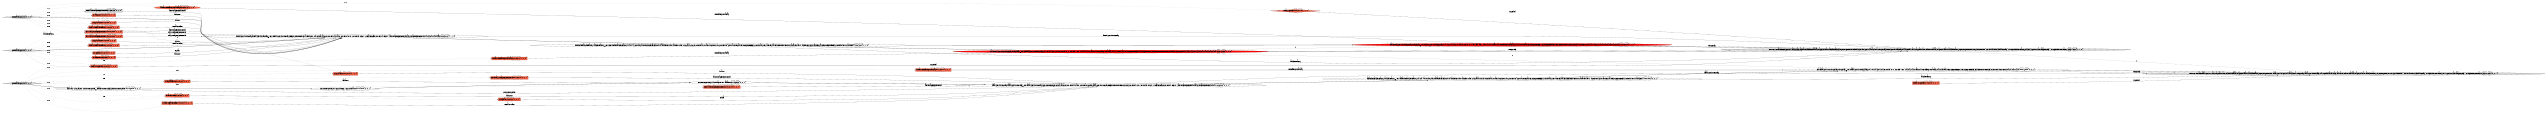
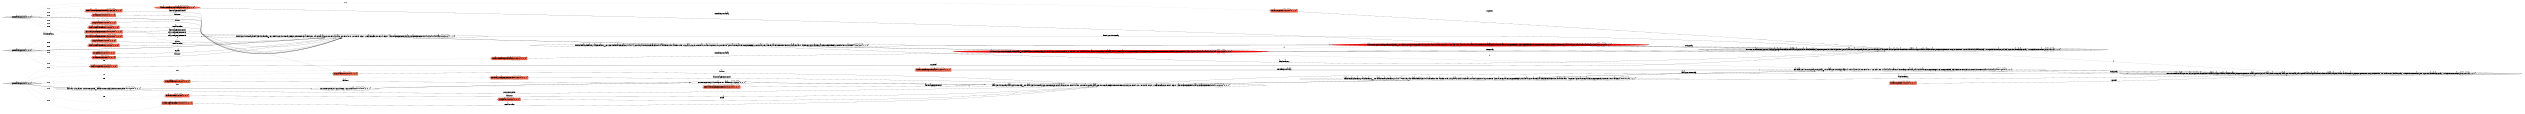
  digraph {
    rankdir=LR
    node [fillcolor=tomato shape=box style=filled]
    edge [style=solid]
    n1 [label="int taskCount@@@2@@@['0', '1', '0']"]
    n2 [fillcolor=white label="KinesisSupervisorIOConfig kinesisSupervisorIOConfig = new KinesisSupervisorIOConfig(STREAM,INPUT_FORMAT,\"awsEndpoint\",null,replicas,taskCount,new Period(duration),new Period(\"P1D\"),new Period(\"PT30S\"),useEarliestOffset,new Period(\"PT30M\"),lateMessageRejectionPeriod,earlyMessageRejectionPeriod,null,null,null,null,null,false)@@@3@@@['1', '1', '0']" shape=ellipse]
    n3 [fillcolor=white label="KinesisIndexTaskClientFactory taskClientFactory = new KinesisIndexTaskClientFactory(null,null){@Override public KinesisIndexTaskClient build(TaskInfoProvider taskInfoProvider,String dataSource,int numThreads,Duration httpTimeout,long numRetries){Assert.assertEquals(TEST_CHAT_THREADS,numThreads)Assert.assertEquals(TEST_HTTP_TIMEOUT.toStandardDuration(),httpTimeout)Assert.assertEquals(TEST_CHAT_RETRIES,numRetries)return taskClient}}@@@4@@@['1', '1', '0']" shape=ellipse]
    n4 [fillcolor=lightgray label="return new TestableKinesisSupervisor(taskStorage,taskMaster,indexerMetadataStorageCoordinator,taskClientFactory,OBJECT_MAPPER,new KinesisSupervisorSpec(null,dataSchema,tuningConfig,kinesisSupervisorIOConfig,null,suspended,taskStorage,taskMaster,indexerMetadataStorageCoordinator,taskClientFactory,OBJECT_MAPPER,new NoopServiceEmitter(),new DruidMonitorSchedulerConfig(),rowIngestionMetersFactory,null,new SupervisorStateManagerConfig()),rowIngestionMetersFactory)@@@14@@@['1', '1', '0']" shape=ellipse]
    n5 [fillcolor=red label="final KinesisSupervisorTuningConfig tuningConfig = new KinesisSupervisorTuningConfig(null,1000,null,50000,null,new Period(\"P1Y\"),new File(\"/test\"),null,null,null,true,false,null,resetOffsetAutomatically,null,null,numThreads,TEST_CHAT_THREADS,TEST_CHAT_RETRIES,TEST_HTTP_TIMEOUT,TEST_SHUTDOWN_TIMEOUT,null,null,null,5000,null,null,null,null,null,null,null,null)@@@13@@@['1', '0', '0']" shape=ellipse]
    n6 [fillcolor=red label="final KinesisSupervisorTuningConfig tuningConfig = new KinesisSupervisorTuningConfig(null,1000,null,null,50000,null,new Period(\"P1Y\"),new File(\"/test\"),null,null,null,true,false,null,resetOffsetAutomatically,null,null,numThreads,TEST_CHAT_THREADS,TEST_CHAT_RETRIES,TEST_HTTP_TIMEOUT,TEST_SHUTDOWN_TIMEOUT,null,null,null,5000,null,null,null,null,null,null,null,null)@@@13@@@['0', '1', '0']" shape=ellipse]
    n7 [fillcolor=lightgray label="return new TestableKafkaSupervisor(taskStorage,taskMaster,indexerMetadataStorageCoordinator,taskClientFactory,OBJECT_MAPPER,new KafkaSupervisorSpec(null,dataSchema,tuningConfig,kafkaSupervisorIOConfig,null,suspended,taskStorage,taskMaster,indexerMetadataStorageCoordinator,taskClientFactory,OBJECT_MAPPER,new NoopServiceEmitter(),new DruidMonitorSchedulerConfig(),rowIngestionMetersFactory,new SupervisorStateManagerConfig()),rowIngestionMetersFactory)@@@17@@@['0', '0', '1']" shape=ellipse]
    n8 [fillcolor=white label="final KafkaSupervisorTuningConfig tuningConfig = new KafkaSupervisorTuningConfig(null,1000,null,50000,null,new Period(\"P1Y\"),new File(\"/test\"),null,null,null,true,false,null,resetOffsetAutomatically,null,numThreads,TEST_CHAT_THREADS,TEST_CHAT_RETRIES,TEST_HTTP_TIMEOUT,TEST_SHUTDOWN_TIMEOUT,null,null,null,null,null)@@@16@@@['0', '0', '1']" shape=ellipse]
    n9 [fillcolor=white label="final Map<String,Object> consumerProperties = KafkaConsumerConfigs.getConsumerProperties()@@@3@@@['0', '0', '1']" shape=ellipse]
    n10 [fillcolor=white label="consumerProperties.put(\"myCustomKey\",\"myCustomValue\")@@@4@@@['0', '0', '1']" shape=ellipse]
    n11 [fillcolor=white label="KafkaSupervisorIOConfig kafkaSupervisorIOConfig = new KafkaSupervisorIOConfig(topic,INPUT_FORMAT,replicas,taskCount,new Period(duration),consumerProperties,KafkaSupervisorIOConfig.DEFAULT_POLL_TIMEOUT_MILLIS,new Period(\"P1D\"),new Period(\"PT30S\"),useEarliestOffset,new Period(\"PT30M\"),lateMessageRejectionPeriod,earlyMessageRejectionPeriod,null)@@@6@@@['0', '0', '1']" shape=ellipse]
    n12 [fillcolor=white label="consumerProperties.put(\"bootstrap.servers\",kafkaHost)@@@5@@@['0', '0', '1']" shape=ellipse]
    n13 [fillcolor=white label="KafkaIndexTaskClientFactory taskClientFactory = new KafkaIndexTaskClientFactory(null,null){@Override public KafkaIndexTaskClient build(TaskInfoProvider taskInfoProvider,String dataSource,int numThreads,Duration httpTimeout,long numRetries){Assert.assertEquals(TEST_CHAT_THREADS,numThreads)Assert.assertEquals(TEST_HTTP_TIMEOUT.toStandardDuration(),httpTimeout)Assert.assertEquals(TEST_CHAT_RETRIES,numRetries)return taskClient}}@@@7@@@['0', '0', '1']" shape=ellipse]
    n14 [label="boolean suspended@@@2@@@['1', '0', '0']"]
    n15 [label="Period earlyMessageRejectionPeriod@@@2@@@['1', '1', '0']"]
    n16 [label="String duration@@@2@@@['0', '0', '1']"]
    n17 [label="Period earlyMessageRejectionPeriod@@@2@@@['0', '0', '1']"]
    n18 [label="Period earlyMessageRejectionPeriod@@@2@@@['1', '0', '0']"]
    n19 [label="String kafkaHost@@@2@@@['0', '0', '1']"]
    n20 [label="String duration@@@2@@@['0', '1', '0']"]
    n21 [label="boolean resetOffsetAutomatically@@@2@@@['0', '0', '1']"]
    n22 [label="boolean useEarliestOffset@@@2@@@['0', '1', '0']"]
-   n23 [label="boolean suspended@@@2@@@['0', '1', '0']" shape=diamond]
+   n23 [label="boolean suspended@@@2@@@['0', '1', '0']"]
    n24 [fillcolor=lightgray label="getTestableSupervisor['0', '1', '0']" shape=diamond]
-   n25 [fillcolor=lightgray label="Period lateMessageRejectionPeriod@@@2@@@['0', '1', '0']"]
+   n25 [label="Period lateMessageRejectionPeriod@@@2@@@['0', '1', '0']"]
    n26 [label="boolean resetOffsetAutomatically@@@2@@@['0', '1', '0']" shape=ellipse]
    n27 [fillcolor=lightgray label="getTestableSupervisor['0', '0', '1']" shape=diamond]
    n28 [label="int taskCount@@@2@@@['0', '0', '1']"]
    n29 [label="int replicas@@@2@@@['0', '0', '1']"]
    n30 [label="Period lateMessageRejectionPeriod@@@2@@@['0', '0', '1']"]
    n31 [label="boolean useEarliestOffset@@@2@@@['0', '0', '1']"]
    n32 [label="boolean suspended@@@2@@@['0', '0', '1']"]
    n33 [label="int replicas@@@2@@@['1', '0', '0']"]
    n34 [fillcolor=lightgray label="getTestableSupervisor['1', '0', '0']" shape=diamond]
    n35 [label="int taskCount@@@2@@@['1', '0', '0']"]
    n36 [label="String duration@@@2@@@['1', '0', '0']"]
    n37 [label="boolean resetOffsetAutomatically@@@2@@@['1', '0', '0']"]
    n38 [label="boolean useEarliestOffset@@@2@@@['1', '0', '0']"]
    n1 -> n2 [label=taskCount]
    n2 -> n3 [style=bold]
    n2 -> n4 [label=kinesisSupervisorIOConfig]
    n3 -> n4 [label=taskClientFactory]
    n3 -> n5 [style=bold]
    n3 -> n6 [style=bold]
    n4 -> n7 [label=0 style=dashed]
    n5 -> n4 [label=tuningConfig]
    n5 -> n4 [style=bold]
    n5 -> n6 [label=0 style=dashed]
    n5 -> n8 [label=0 style=dashed]
    n6 -> n4 [label=tuningConfig]
    n6 -> n4 [style=bold]
    n8 -> n7 [style=bold]
    n8 -> n7 [label=tuningConfig]
    n9 -> n10 [style=bold]
    n9 -> n11 [label=consumerProperties]
    n10 -> n12 [style=bold]
    n11 -> n7 [label=kafkaSupervisorIOConfig]
    n11 -> n13 [style=bold]
    n12 -> n11 [style=bold]
    n13 -> n7 [label=taskClientFactory]
    n13 -> n8 [style=bold]
    n14 -> n4 [label=suspended]
    n15 -> n2 [label=earlyMessageRejectionPeriod]
    n15 -> n2 [label=lateMessageRejectionPeriod]
    n15 -> n16 [label=0 style=dashed]
    n16 -> n11 [label=duration]
    n17 -> n11 [label=earlyMessageRejectionPeriod]
    n18 -> n2 [label=earlyMessageRejectionPeriod]
    n19 -> n12 [label=kafkaHost]
    n20 -> n2 [label=duration]
    n21 -> n8 [label=resetOffsetAutomatically]
    n22 -> n2 [label=useEarliestOffset]
    n23 -> n4 [label=suspended]
    n24 -> n1 [label=true style=dotted]
    n24 -> n2 [style=bold]
    n24 -> n15 [label=true style=dotted]
    n24 -> n20 [label=true style=dotted]
    n24 -> n22 [label=true style=dotted]
    n24 -> n23 [label=true style=dotted]
    n24 -> n25 [label=true style=dotted]
    n24 -> n26 [label=true style=dotted]
    n25 -> n2 [label=lateMessageRejectionPeriod]
    n26 -> n6 [label=resetOffsetAutomatically]
    n27 -> n9 [style=bold]
    n27 -> n14 [label=true style=dotted]
    n27 -> n16 [label=true style=dotted]
    n27 -> n17 [label=true style=dotted]
    n27 -> n19 [label=true style=dotted]
    n27 -> n21 [label=true style=dotted]
    n27 -> n28 [label=true style=dotted]
    n27 -> n29 [label=true style=dotted]
    n27 -> n30 [label=true style=dotted]
    n27 -> n31 [label=true style=dotted]
    n28 -> n11 [label=taskCount]
    n29 -> n11 [label=replicas]
    n30 -> n11 [label=lateMessageRejectionPeriod]
    n31 -> n11 [label=useEarliestOffset]
    n32 -> n7 [label=suspended]
    n33 -> n2 [label=replicas]
    n34 -> n2 [style=bold]
    n34 -> n14 [label=true style=dashed]
    n34 -> n15 [label=taskClientFactory style=dotted]
    n34 -> n33 [label=true style=dotted]
    n34 -> n35 [label=true style=dotted]
    n34 -> n36 [label=true style=dotted]
    n34 -> n37 [label=true style=dotted]
    n34 -> n38 [label=true style=dotted]
    n35 -> n2 [label=taskCount]
    n36 -> n2 [label=duration]
    n37 -> n5 [label=resetOffsetAutomatically]
    n38 -> n2 [label=useEarliestOffset]
  }
